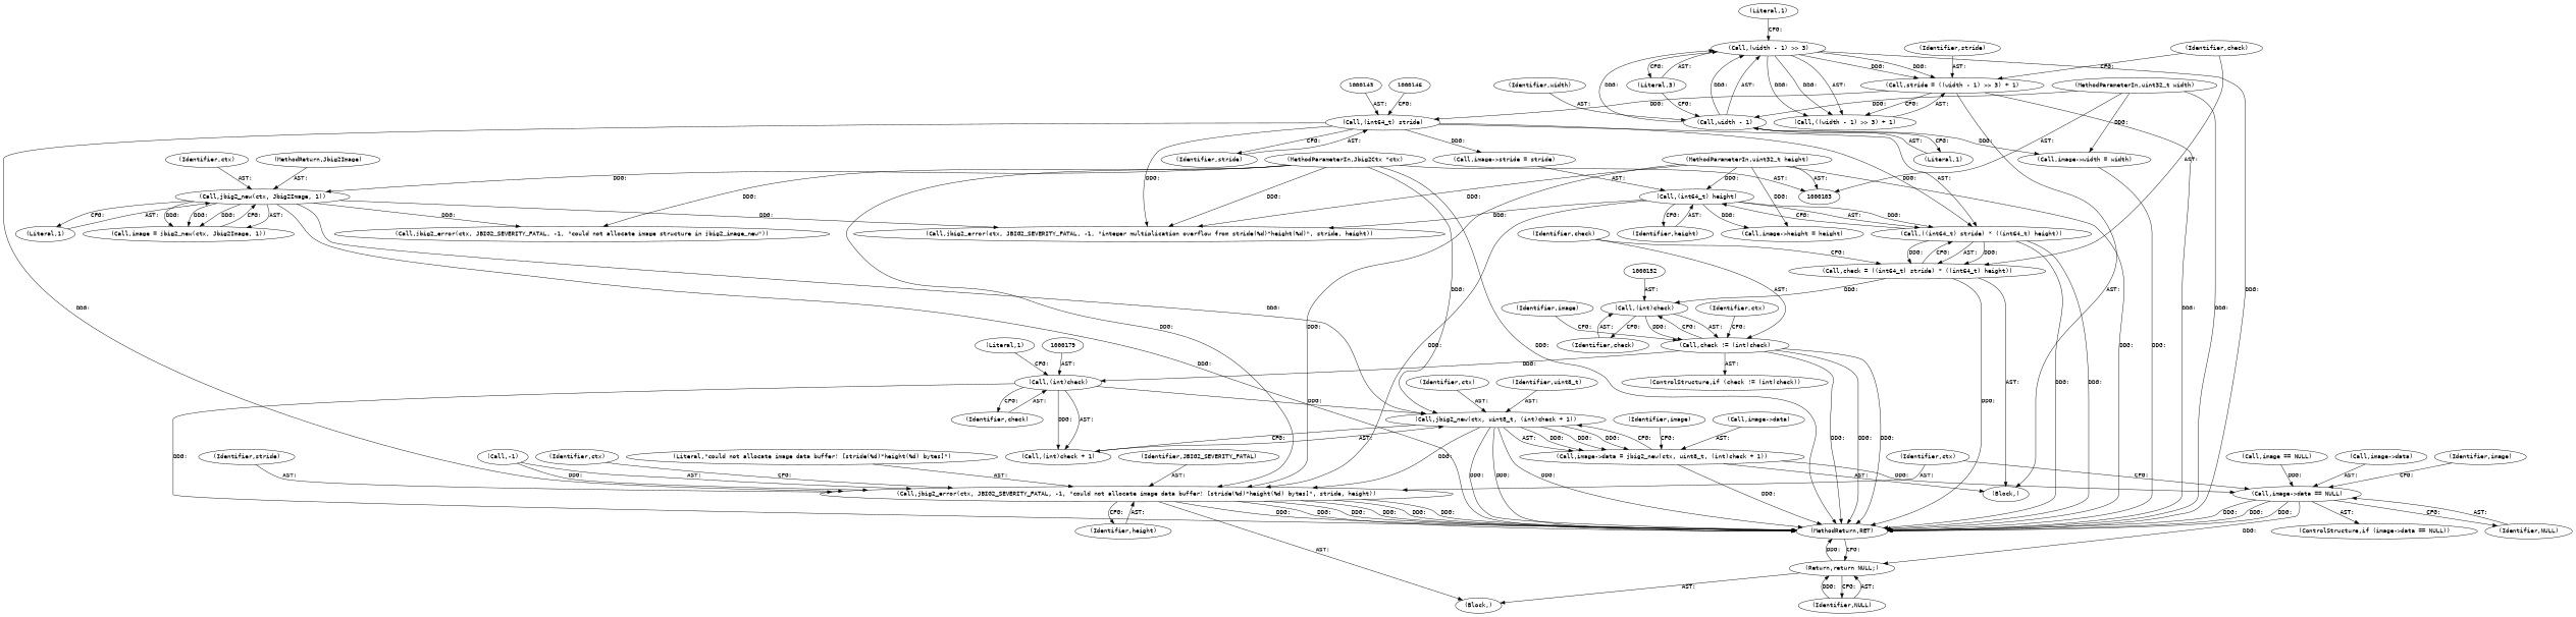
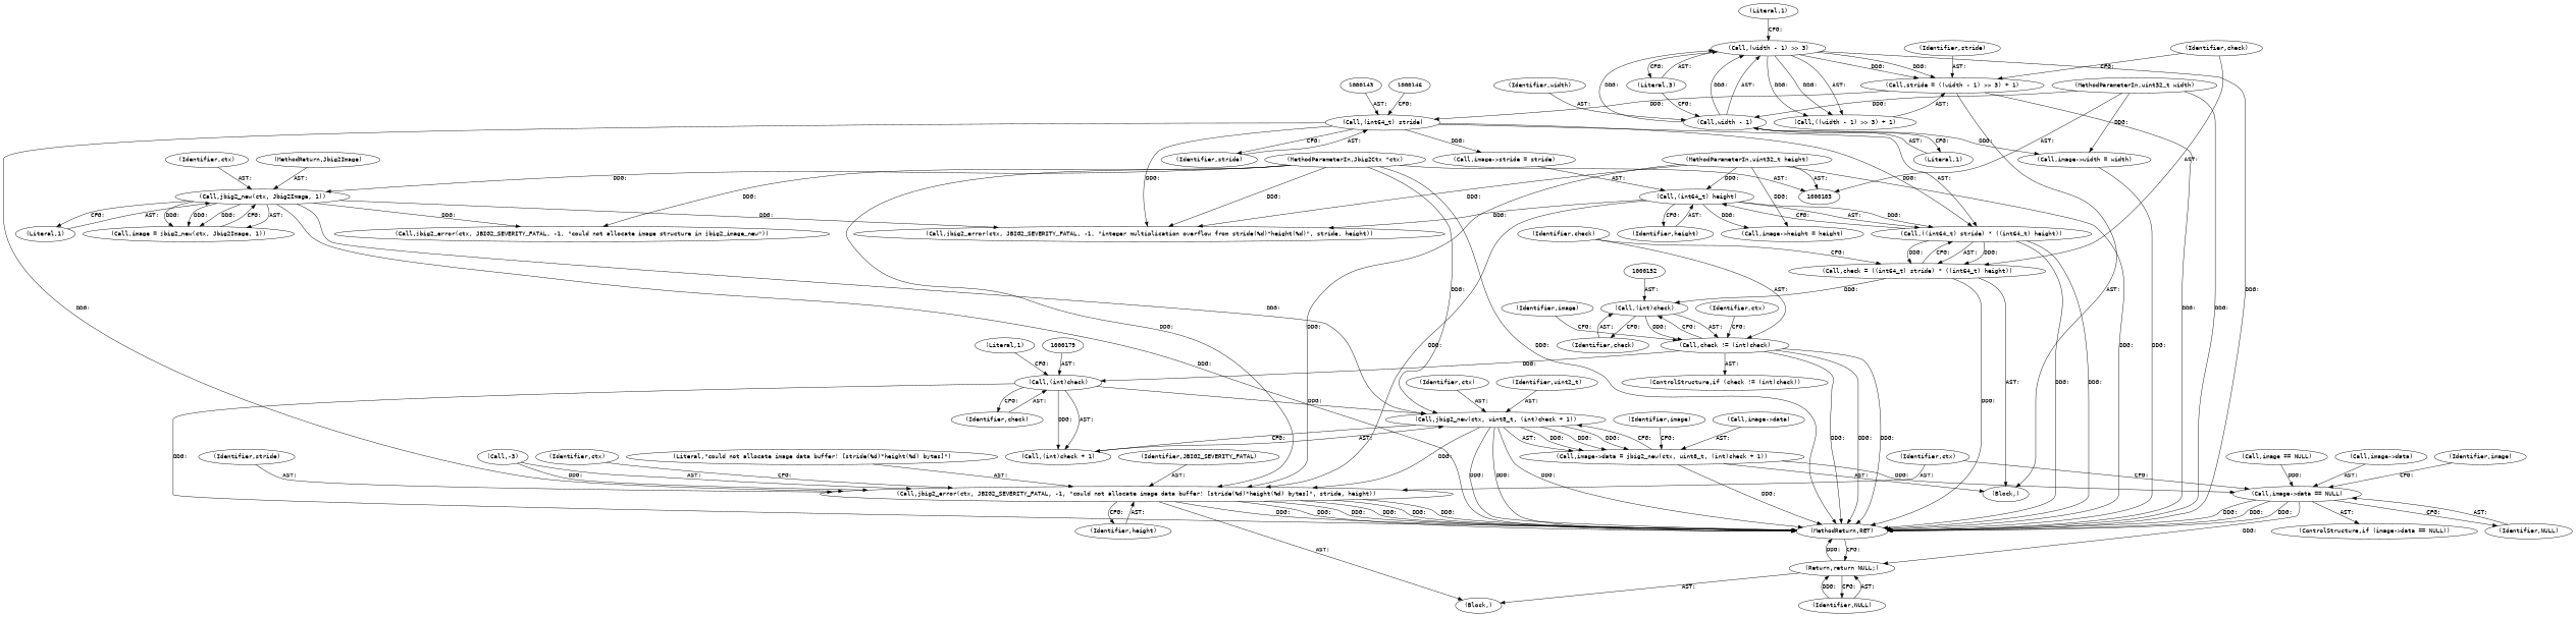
  digraph {
    fontname="DejaVu Sans Mono"
    node [fontname="DejaVu Sans Mono"]
    edge [fontname="DejaVu Sans Mono"]
    n1 [label="(Call,jbig2_new(ctx, uint8_t, (int)check + 1))"]
    n2 [label="(Call,image->data = jbig2_new(ctx, uint8_t, (int)check + 1))"]
    n3 [label="(Call,jbig2_error(ctx, JBIG2_SEVERITY_FATAL, -1, \"could not allocate image data buffer! [stride(%d)*height(%d) bytes]\", stride, height))"]
    n4 [label="(MethodReturn,RET)"]
    n5 [label="(Call,(int)check + 1)"]
    n6 [label="(Block,)"]
    n7 [label="(Call,image->data == NULL)"]
    n8 [label="(Block,)"]
    n9 [label="(Identifier,height)"]
    n10 [label="(Return,return NULL;)"]
    n11 [label="(Call,jbig2_new(ctx, Jbig2Image, 1))"]
    n12 [label="(Call,jbig2_error(ctx, JBIG2_SEVERITY_FATAL, -1, \"integer multiplication overflow from stride(%d)*height(%d)\", stride, height))"]
    n13 [label="(Call,jbig2_error(ctx, JBIG2_SEVERITY_FATAL, -1, \"could not allocate image structure in jbig2_image_new\"))"]
    n14 [label="(Literal,1)"]
    n15 [label="(Call,image = jbig2_new(ctx, Jbig2Image, 1))"]
    n16 [label="(MethodParameterIn,Jbig2Ctx *ctx)"]
    1000103
    n18 [label="(Call,(int)check)"]
    n19 [label="(Identifier,check)"]
    n20 [label="(Call,check != (int)check)"]
    n21 [label="(Call,(int)check)"]
    n22 [label="(ControlStructure,if (check != (int)check))"]
    n23 [label="(Identifier,check)"]
    n24 [label="(Call,check = ((int64_t) stride) * ((int64_t) height))"]
    n25 [label="(Call,((int64_t) stride) * ((int64_t) height))"]
    n26 [label="(Call,(int64_t) height)"]
    n27 [label="(Call,image->height = height)"]
    n28 [label="(Identifier,height)"]
    n29 [label="(Call,(int64_t) stride)"]
    n30 [label="(Identifier,stride)"]
    n31 [label="(Call,image->stride = stride)"]
    n32 [label="(Call,stride = ((width - 1) >> 3) + 1)"]
    n33 [label="(Call,((width - 1) >> 3) + 1)"]
    n34 [label="(Call,(width - 1) >> 3)"]
    n35 [label="(Literal,3)"]
    n36 [label="(Call,width - 1)"]
    n37 [label="(Call,image->width = width)"]
    n38 [label="(Literal,1)"]
    n39 [label="(MethodParameterIn,uint32_t width)"]
    n40 [label="(MethodParameterIn,uint32_t height)"]
    n41 [label="(ControlStructure,if (image->data == NULL))"]
    n42 [label="(Identifier,NULL)"]
    n43 [label="(Identifier,NULL)"]
    n44 [label="(Identifier,width)"]
    n45 [label="(Identifier,stride)"]
    n46 [label="(Literal,1)"]
    n47 [label="(Identifier,ctx)"]
    n48 [label="(Identifier,image)"]
    n49 [label="(Identifier,ctx)"]
-   n50 [label="(Identifier,uint8_t)"]
+   n50 [label="(Identifier,uint2_t)"]
    n51 [label="(Call,image->data)"]
    n52 [label="(Identifier,image)"]
-   n53 [label="(Call,-1)"]
+   n53 [label="(Call,-3)"]
    n54 [label="(Identifier,check)"]
    n55 [label="(Literal,1)"]
    n56 [label="(Identifier,stride)"]
    n57 [label="(Identifier,check)"]
    n58 [label="(Call,image == NULL)"]
    n59 [label="(MethodReturn,Jbig2Image)"]
    n60 [label="(Identifier,ctx)"]
    n61 [label="(Identifier,ctx)"]
    n62 [label="(Identifier,ctx)"]
    n63 [label="(Literal,\"could not allocate image data buffer! [stride(%d)*height(%d) bytes]\")"]
    n64 [label="(Call,image->data)"]
    n65 [label="(Identifier,JBIG2_SEVERITY_FATAL)"]
    n66 [label="(Identifier,image)"]
    1000179
    1000152
    1000143
    1000146
    n1 -> n2 [label="AST: "]
    n1 -> n2 [label="DDG: "]
    n1 -> n2 [label="DDG: "]
    n1 -> n2 [label="DDG: "]
    n1 -> n3 [label="DDG: "]
    n1 -> n4 [label="DDG: "]
    n1 -> n4 [label="DDG: "]
    n1 -> n4 [label="DDG: "]
    n1 -> n5 [label="CFG: "]
    n2 -> n1 [label="CFG: "]
    n2 -> n4 [label="DDG: "]
    n2 -> n6 [label="AST: "]
    n2 -> n7 [label="DDG: "]
    n3 -> n4 [label="DDG: "]
    n3 -> n4 [label="DDG: "]
    n3 -> n4 [label="DDG: "]
    n3 -> n4 [label="DDG: "]
    n3 -> n4 [label="DDG: "]
    n3 -> n4 [label="DDG: "]
    n3 -> n8 [label="AST: "]
    n3 -> n9 [label="CFG: "]
    n4 -> n10 [label="CFG: "]
    n5 -> n1 [label="AST: "]
    n7 -> n4 [label="DDG: "]
    n7 -> n4 [label="DDG: "]
    n7 -> n4 [label="DDG: "]
    n7 -> n10 [label="DDG: "]
    n7 -> n41 [label="AST: "]
    n7 -> n42 [label="CFG: "]
    n9 -> n3 [label="AST: "]
    n10 -> n4 [label="DDG: "]
    n10 -> n8 [label="AST: "]
    n10 -> n43 [label="CFG: "]
    n11 -> n1 [label="DDG: "]
    n11 -> n4 [label="DDG: "]
    n11 -> n12 [label="DDG: "]
    n11 -> n13 [label="DDG: "]
    n11 -> n14 [label="CFG: "]
    n11 -> n15 [label="AST: "]
    n11 -> n15 [label="DDG: "]
    n11 -> n15 [label="DDG: "]
    n11 -> n15 [label="DDG: "]
    n14 -> n11 [label="AST: "]
    n15 -> n11 [label="CFG: "]
    n16 -> n1 [label="DDG: "]
    n16 -> n3 [label="DDG: "]
    n16 -> n4 [label="DDG: "]
    n16 -> n11 [label="DDG: "]
    n16 -> n12 [label="DDG: "]
    n16 -> n13 [label="DDG: "]
    n16 -> 1000103 [label="AST: "]
    n18 -> n1 [label="DDG: "]
    n18 -> n4 [label="DDG: "]
    n18 -> n5 [label="AST: "]
    n18 -> n5 [label="DDG: "]
    n18 -> n19 [label="CFG: "]
    n19 -> n18 [label="AST: "]
    n20 -> n4 [label="DDG: "]
    n20 -> n4 [label="DDG: "]
    n20 -> n4 [label="DDG: "]
    n20 -> n18 [label="DDG: "]
    n20 -> n21 [label="CFG: "]
    n20 -> n22 [label="AST: "]
    n21 -> n20 [label="AST: "]
    n21 -> n20 [label="DDG: "]
    n21 -> n23 [label="CFG: "]
    n23 -> n21 [label="AST: "]
    n24 -> n4 [label="DDG: "]
    n24 -> n6 [label="AST: "]
    n24 -> n21 [label="DDG: "]
    n24 -> n25 [label="CFG: "]
    n25 -> n4 [label="DDG: "]
    n25 -> n4 [label="DDG: "]
    n25 -> n24 [label="AST: "]
    n25 -> n24 [label="DDG: "]
    n25 -> n24 [label="DDG: "]
    n25 -> n26 [label="CFG: "]
    n26 -> n3 [label="DDG: "]
    n26 -> n12 [label="DDG: "]
    n26 -> n25 [label="AST: "]
    n26 -> n25 [label="DDG: "]
    n26 -> n27 [label="DDG: "]
    n26 -> n28 [label="CFG: "]
    n28 -> n26 [label="AST: "]
    n29 -> n3 [label="DDG: "]
    n29 -> n12 [label="DDG: "]
    n29 -> n25 [label="AST: "]
    n29 -> n25 [label="DDG: "]
    n29 -> n30 [label="CFG: "]
    n29 -> n31 [label="DDG: "]
    n30 -> n29 [label="AST: "]
    n31 -> n26 [label="AST: "]
    n32 -> n4 [label="DDG: "]
    n32 -> n6 [label="AST: "]
    n32 -> n29 [label="DDG: "]
-   n32 -> n33 [label="CFG: "]
    n33 -> n32 [label="AST: "]
    n34 -> n4 [label="DDG: "]
    n34 -> n32 [label="DDG: "]
    n34 -> n32 [label="DDG: "]
    n34 -> n33 [label="AST: "]
    n34 -> n33 [label="DDG: "]
    n34 -> n33 [label="DDG: "]
    n34 -> n35 [label="CFG: "]
    n35 -> n34 [label="AST: "]
    n35 -> n36 [label="CFG: "]
    n36 -> n34 [label="AST: "]
    n36 -> n34 [label="DDG: "]
    n36 -> n34 [label="DDG: "]
    n36 -> n37 [label="DDG: "]
    n36 -> n38 [label="CFG: "]
    n37 -> n4 [label="DDG: "]
    n38 -> n36 [label="AST: "]
    n39 -> n4 [label="DDG: "]
    n39 -> 1000103 [label="AST: "]
    n39 -> n36 [label="DDG: "]
    n39 -> n37 [label="DDG: "]
    n40 -> n3 [label="DDG: "]
    n40 -> n4 [label="DDG: "]
    n40 -> n12 [label="DDG: "]
    n40 -> 1000103 [label="AST: "]
    n40 -> n26 [label="DDG: "]
    n40 -> n27 [label="DDG: "]
    n42 -> n7 [label="AST: "]
    n43 -> n10 [label="AST: "]
    n43 -> n10 [label="DDG: "]
    n44 -> n36 [label="AST: "]
    n45 -> n3 [label="AST: "]
    n46 -> n34 [label="CFG: "]
    n47 -> n3 [label="AST: "]
    n47 -> n7 [label="CFG: "]
    n48 -> n2 [label="CFG: "]
    n49 -> n1 [label="AST: "]
    n50 -> n1 [label="AST: "]
    n51 -> n2 [label="AST: "]
    n52 -> n7 [label="CFG: "]
    n53 -> n3 [label="AST: "]
    n53 -> n3 [label="DDG: "]
    n54 -> n24 [label="AST: "]
    n54 -> n32 [label="CFG: "]
    n55 -> n18 [label="CFG: "]
    n56 -> n32 [label="AST: "]
    n57 -> n20 [label="AST: "]
    n57 -> n24 [label="CFG: "]
    n58 -> n7 [label="DDG: "]
    n59 -> n11 [label="AST: "]
    n60 -> n3 [label="CFG: "]
    n61 -> n20 [label="CFG: "]
    n62 -> n11 [label="AST: "]
    n63 -> n3 [label="AST: "]
    n64 -> n7 [label="AST: "]
    n65 -> n3 [label="AST: "]
    n66 -> n20 [label="CFG: "]
    1000179 -> n18 [label="AST: "]
    1000152 -> n21 [label="AST: "]
    1000143 -> n29 [label="AST: "]
    1000146 -> n29 [label="CFG: "]
  }
